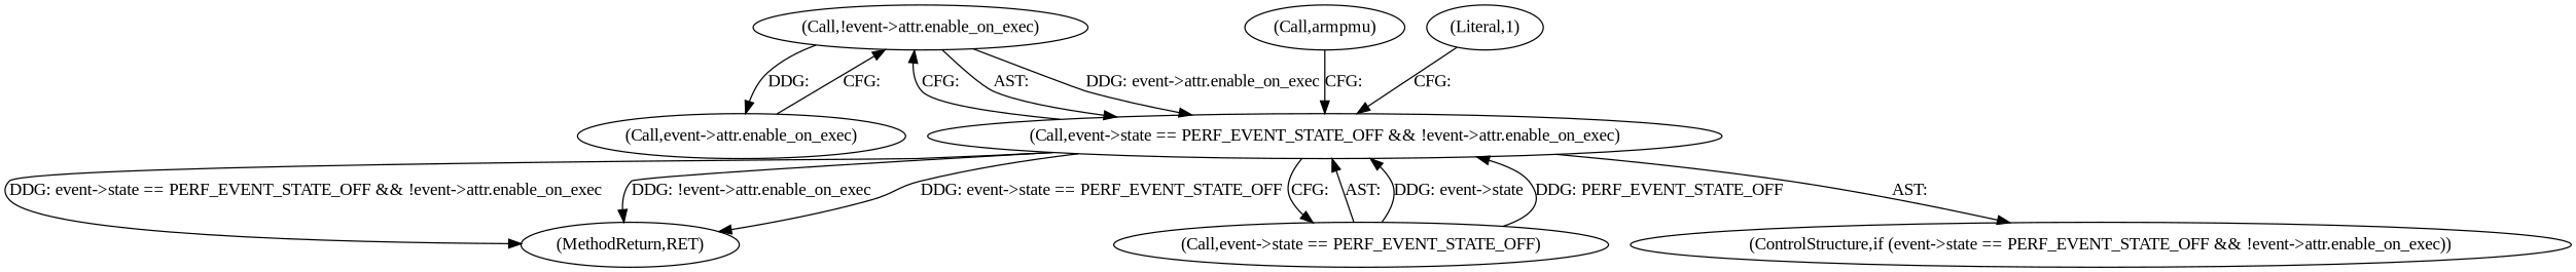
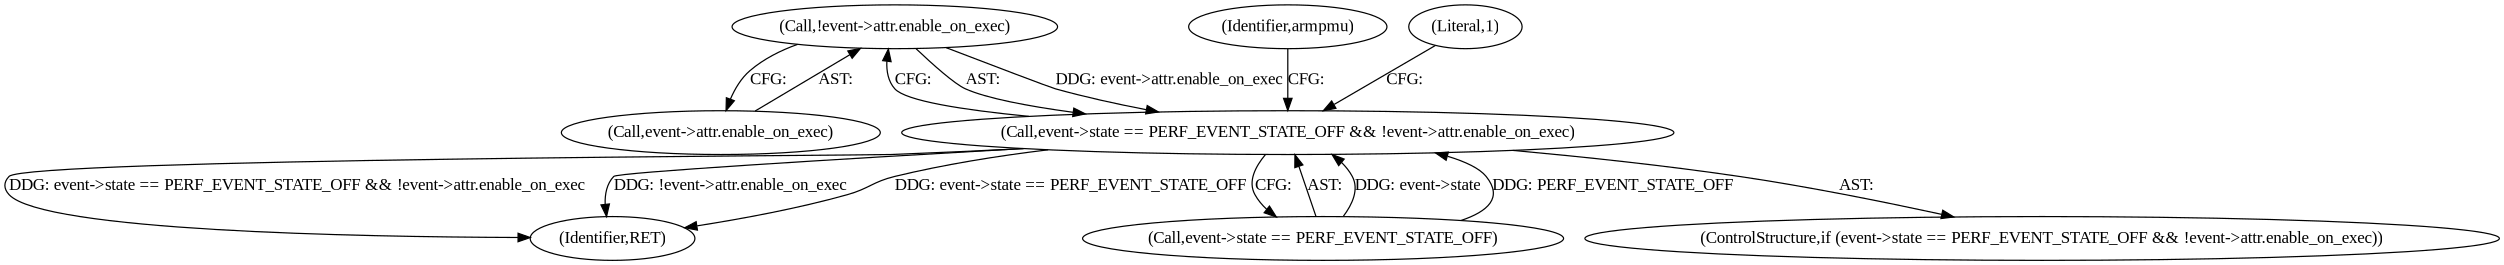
  digraph {
    fontname="Liberation Serif"
    node [fontname="Liberation Serif"]
    edge [fontname="Liberation Serif"]
    n1 [label="(Call,!event->attr.enable_on_exec)"]
    n2 [label="(Call,event->state == PERF_EVENT_STATE_OFF && !event->attr.enable_on_exec)"]
    n3 [label="(Call,event->attr.enable_on_exec)"]
-   n4 [label="(MethodReturn,RET)"]
+   n4 [label="(Identifier,RET)"]
    n5 [label="(Call,event->state == PERF_EVENT_STATE_OFF)"]
    n6 [label="(ControlStructure,if (event->state == PERF_EVENT_STATE_OFF && !event->attr.enable_on_exec))"]
-   n7 [label="(Call,armpmu)"]
+   n7 [label="(Identifier,armpmu)"]
    n8 [label="(Literal,1)"]
    n1 -> n2 [label="AST: "]
    n1 -> n2 [label="DDG: event->attr.enable_on_exec"]
-   n1 -> n3 [label="DDG: "]
+   n1 -> n3 [label="CFG: "]
    n2 -> n1 [label="CFG: "]
    n2 -> n4 [label="DDG: event->state == PERF_EVENT_STATE_OFF && !event->attr.enable_on_exec"]
    n2 -> n4 [label="DDG: !event->attr.enable_on_exec"]
    n2 -> n4 [label="DDG: event->state == PERF_EVENT_STATE_OFF"]
    n2 -> n5 [label="CFG: "]
    n2 -> n6 [label="AST: "]
-   n3 -> n1 [label="CFG: "]
+   n3 -> n1 [label="AST: "]
    n5 -> n2 [label="AST: "]
    n5 -> n2 [label="DDG: event->state"]
    n5 -> n2 [label="DDG: PERF_EVENT_STATE_OFF"]
    n7 -> n2 [label="CFG: "]
    n8 -> n2 [label="CFG: "]
  }
